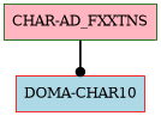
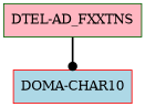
  digraph {
    fontname="DejaVu Serif"
    node [shape=box style=filled fontname="DejaVu Serif"]
-   "DTEL-AD_FXXTNS" [color=darkgreen fillcolor=lightpink label="CHAR-AD_FXXTNS"]
+   "DTEL-AD_FXXTNS" [color=darkgreen fillcolor=lightpink]
    "DOMA-CHAR10" [color=red fillcolor=lightblue]
    "DTEL-AD_FXXTNS" -> "DOMA-CHAR10" [style=bold arrowhead=dot fontname="DejaVu Serif"]
  }
